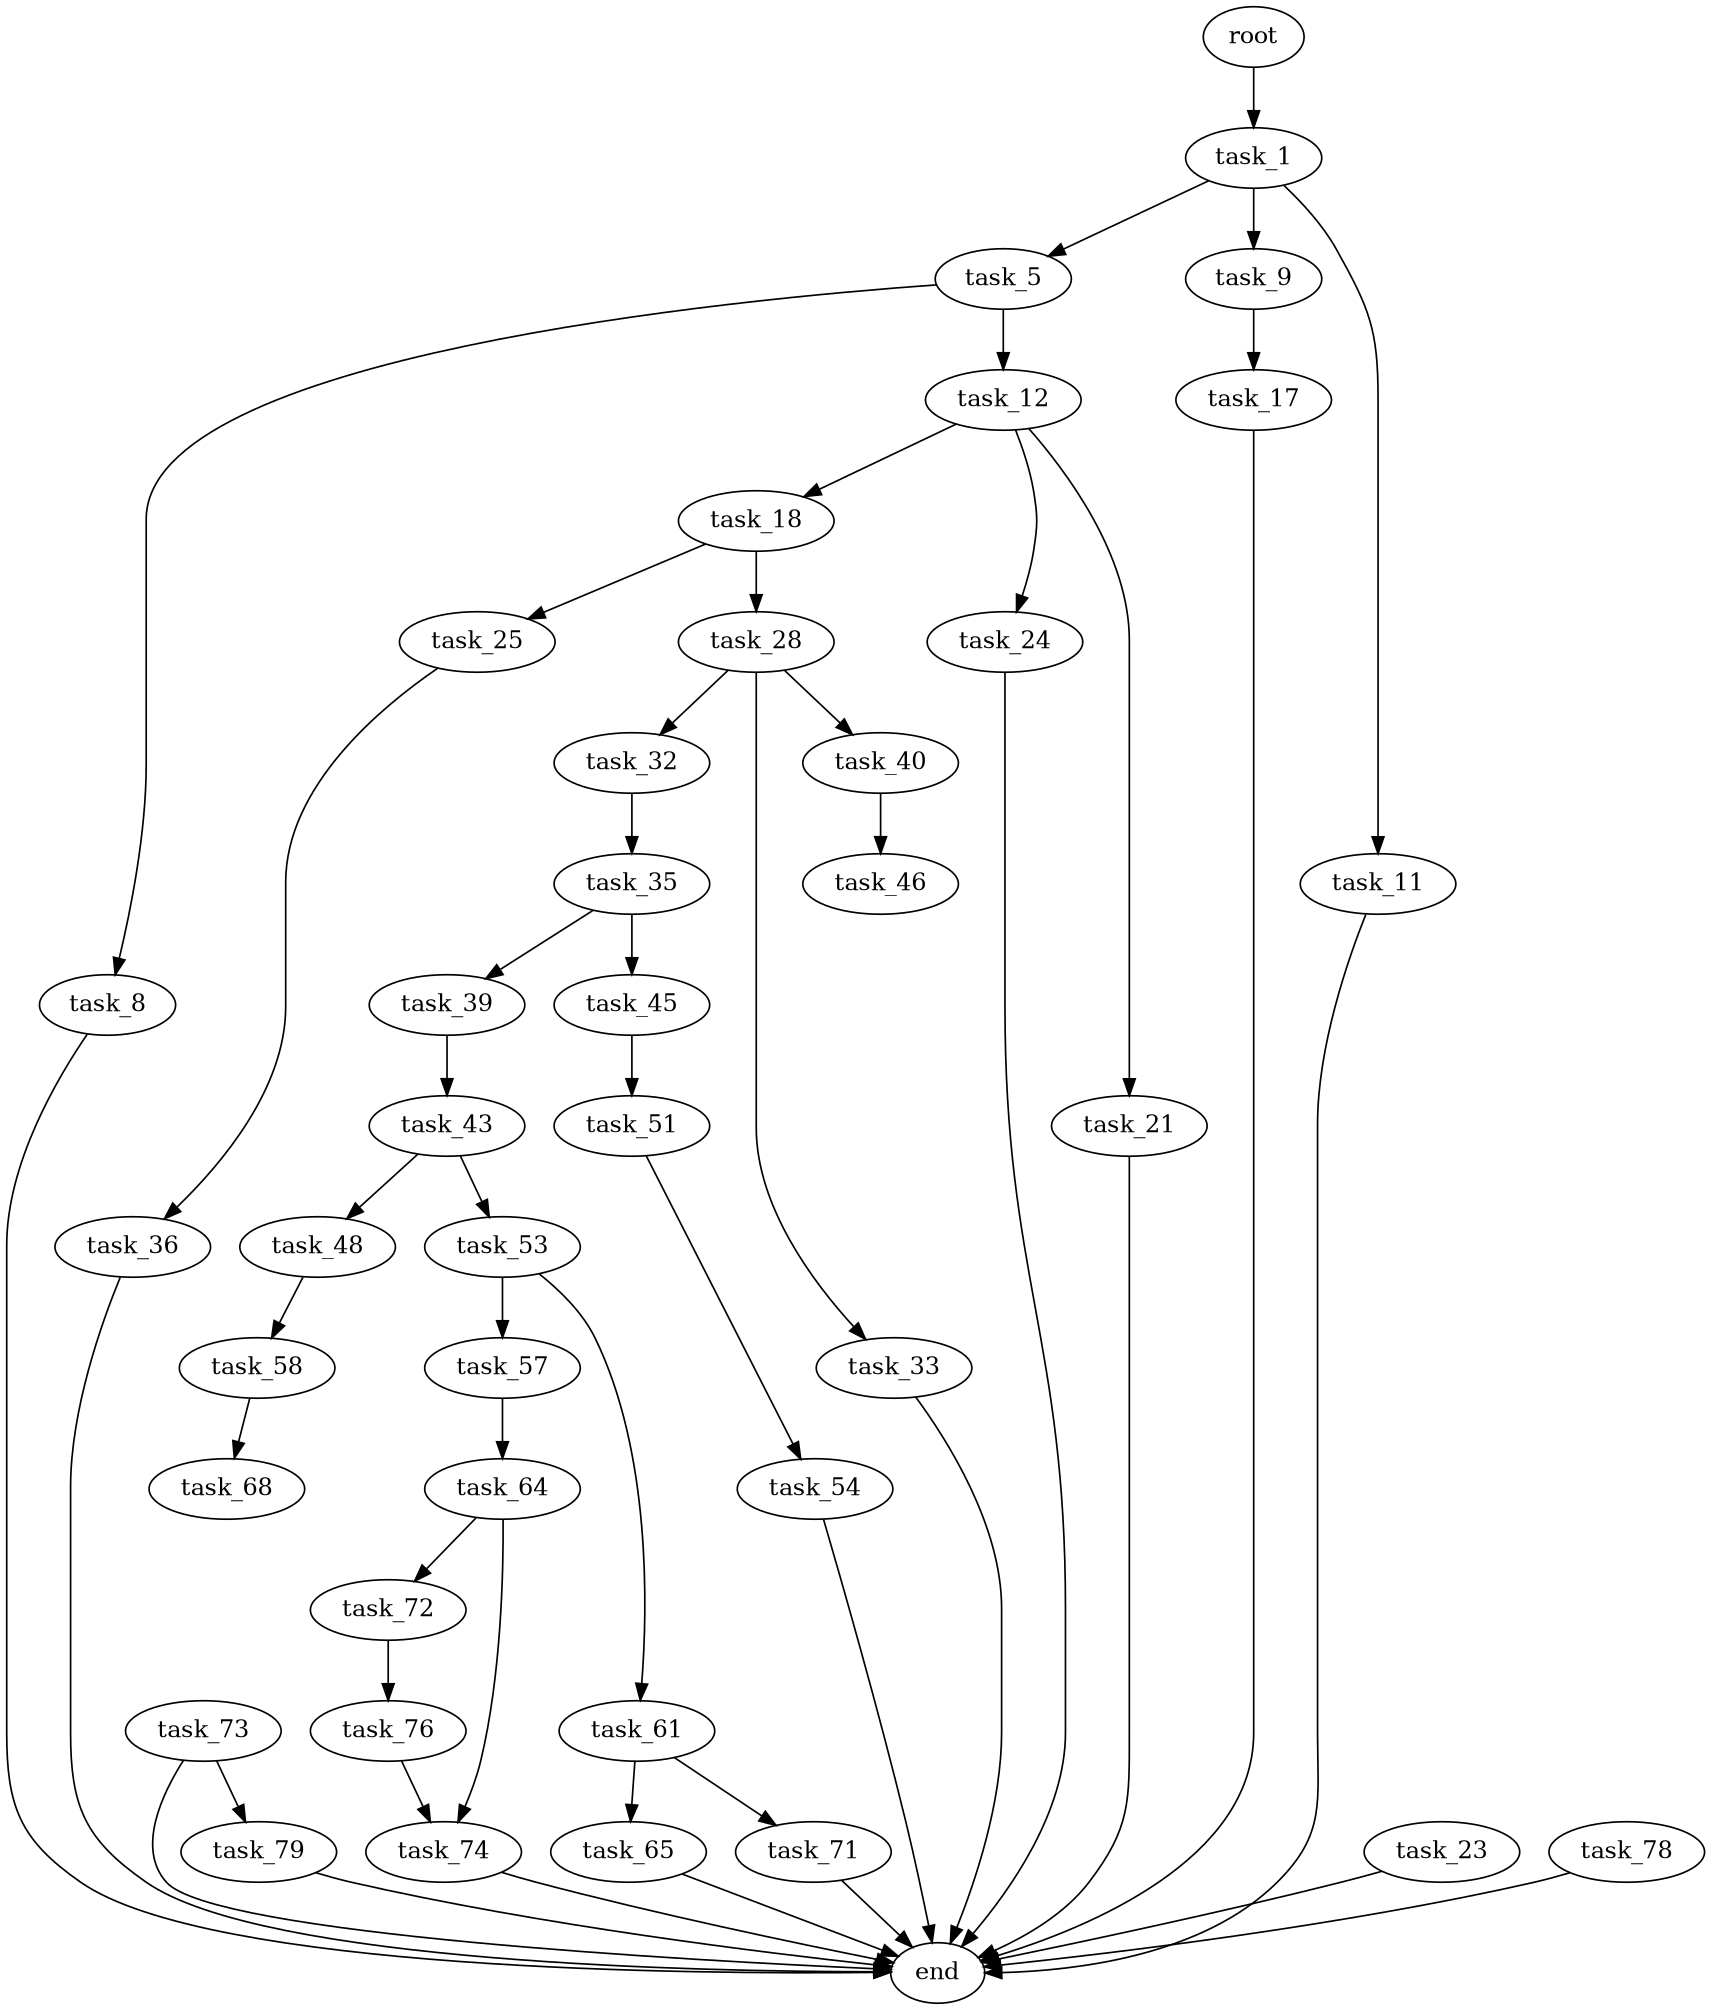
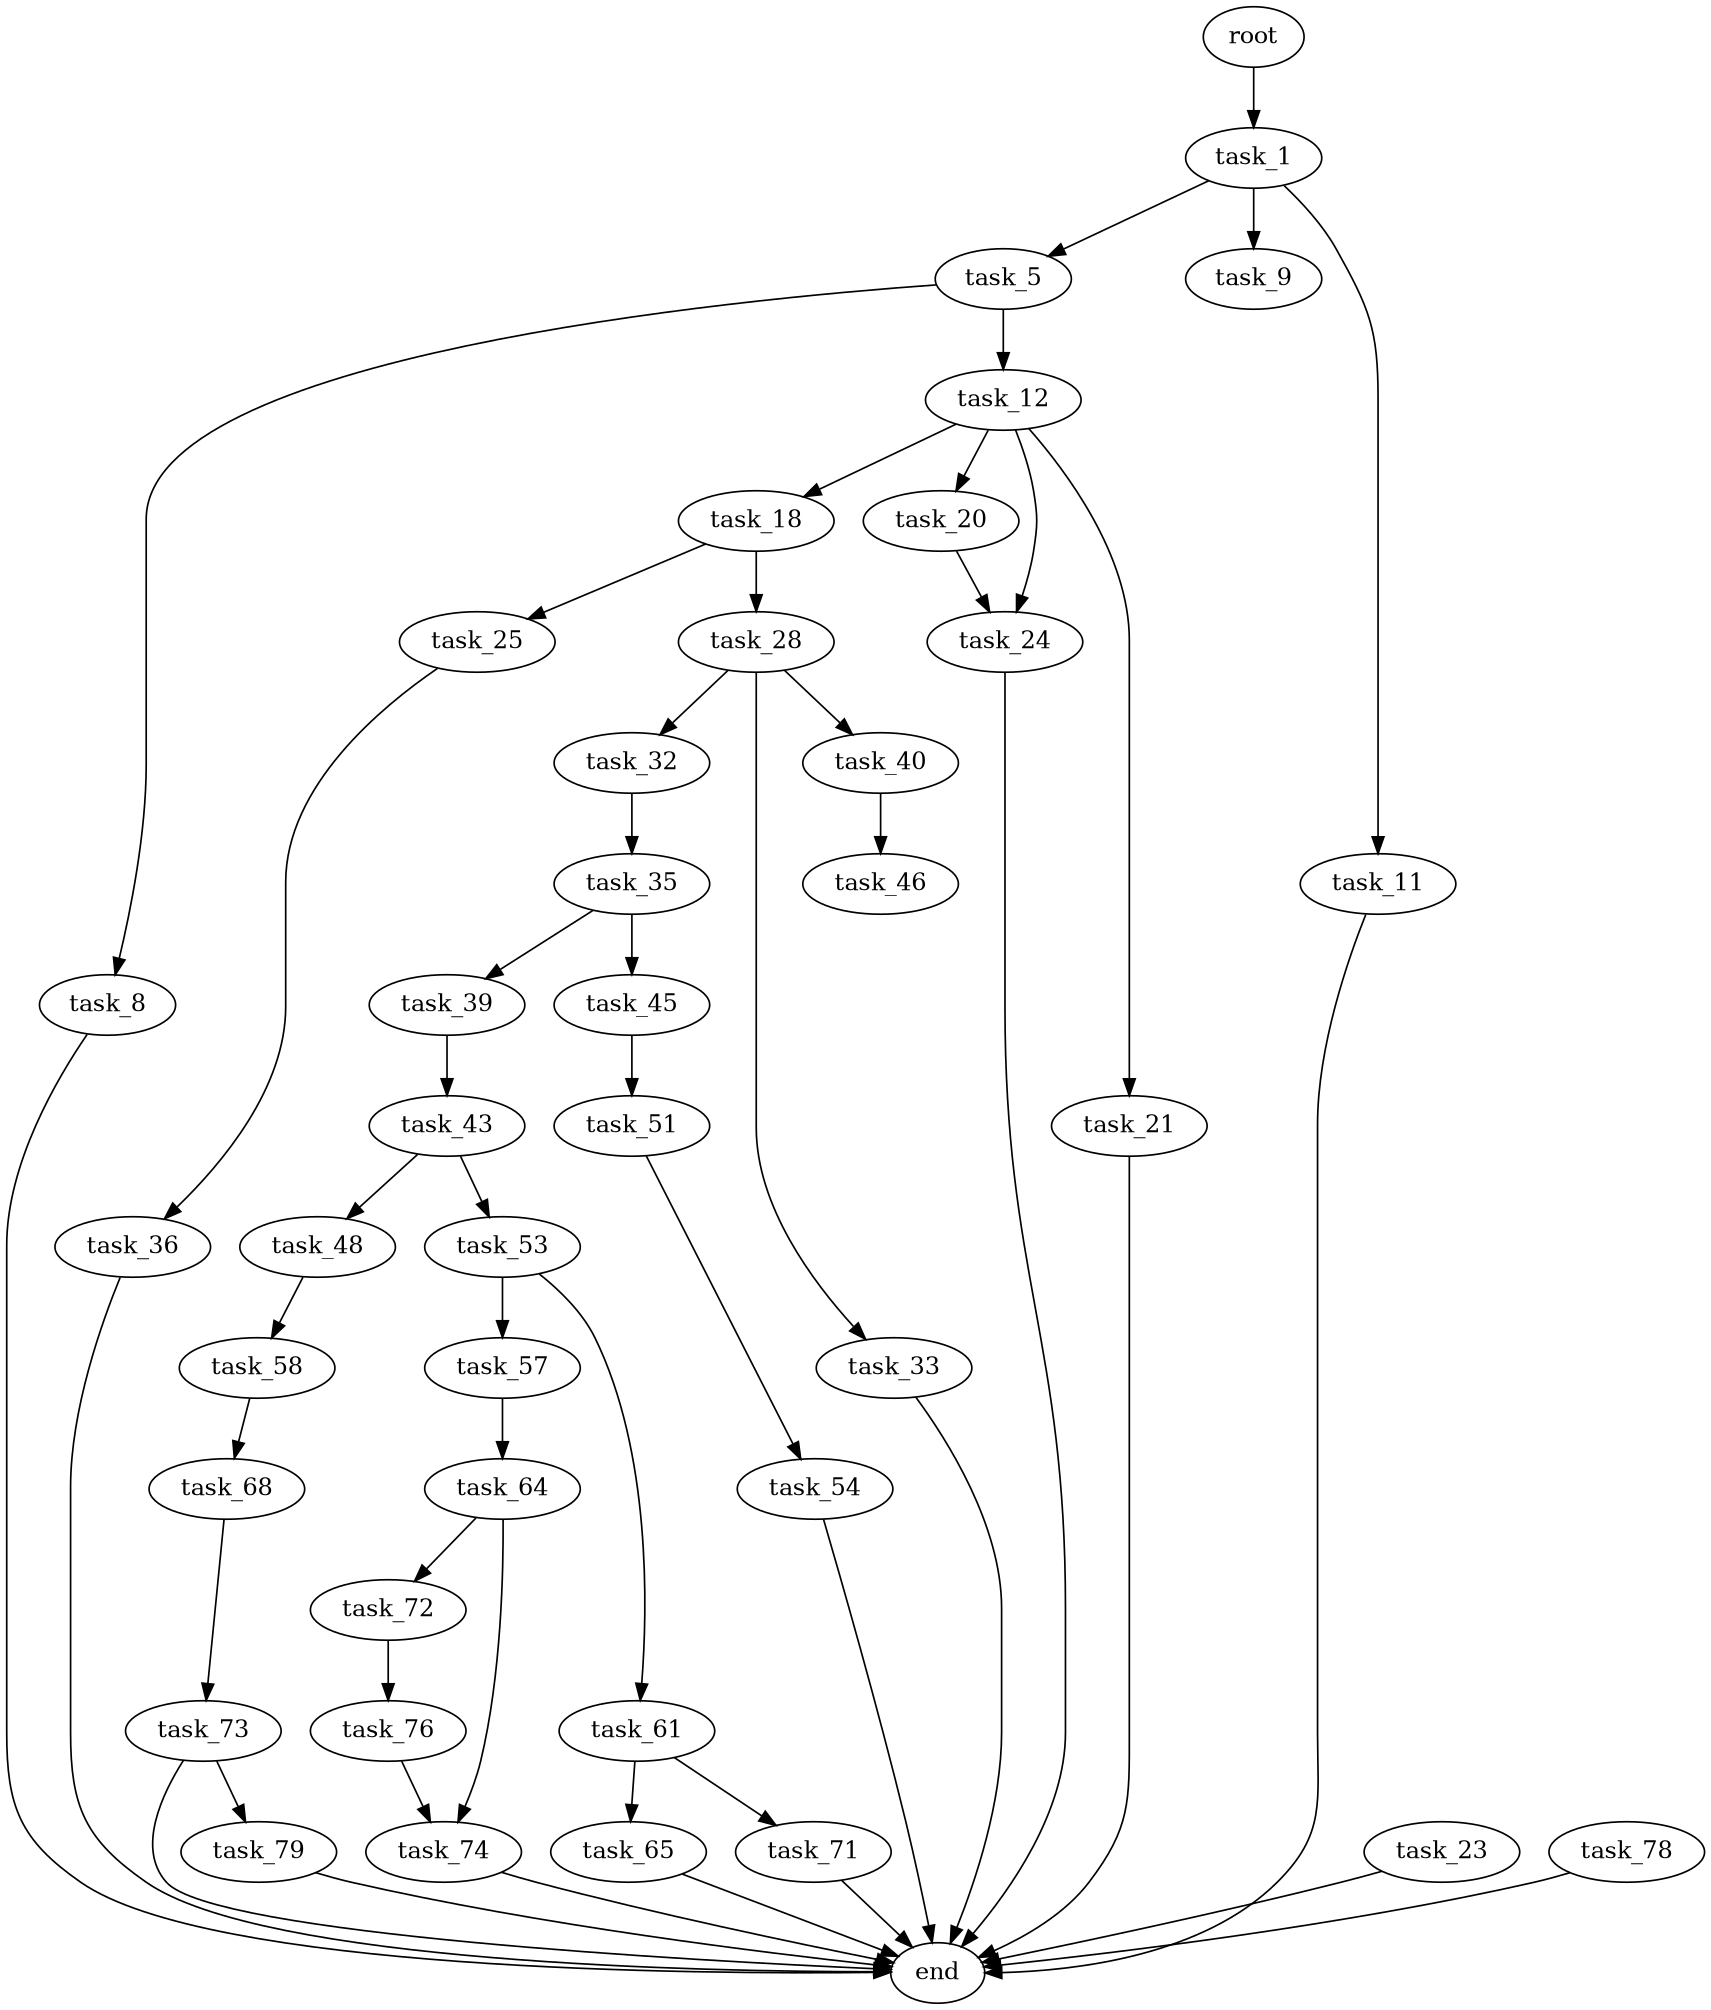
  digraph {
    root
    task_1
    task_5
    task_9
    task_11
    task_8
    task_12
-   task_17
    end
    task_18
+   task_20
    task_21
    task_24
    task_25
    task_28
    task_23
    task_36
    task_32
    task_33
    task_40
    task_35
    task_46
    task_39
    task_45
    task_43
    task_51
    task_48
    task_53
    task_58
    task_54
    task_57
    task_61
    task_68
    task_64
    task_65
    task_71
    n37 [label=task_72]
    task_74
    task_73
    task_76
    task_79
    task_78
    root -> task_1
    task_1 -> task_5
    task_1 -> task_9
    task_1 -> task_11
    task_5 -> task_8
    task_5 -> task_12
-   task_9 -> task_17
    task_11 -> end
    task_8 -> end
    task_12 -> task_18
+   task_12 -> task_20
    task_12 -> task_21
    task_12 -> task_24
-   task_17 -> end
    task_18 -> task_25
    task_18 -> task_28
+   task_20 -> task_24
    task_21 -> end
    task_24 -> end
    task_25 -> task_36
    task_28 -> task_32
    task_28 -> task_33
    task_28 -> task_40
    task_23 -> end
    task_36 -> end
    task_32 -> task_35
    task_33 -> end
    task_40 -> task_46
    task_35 -> task_39
    task_35 -> task_45
    task_39 -> task_43
    task_45 -> task_51
    task_43 -> task_48
    task_43 -> task_53
    task_51 -> task_54
    task_48 -> task_58
    task_53 -> task_57
    task_53 -> task_61
    task_58 -> task_68
    task_54 -> end
    task_57 -> task_64
    task_61 -> task_65
    task_61 -> task_71
+   task_68 -> task_73
    task_64 -> n37
    task_64 -> task_74
    task_65 -> end
    task_71 -> end
    n37 -> task_76
    task_74 -> end
    task_73 -> end
    task_73 -> task_79
    task_76 -> task_74
    task_79 -> end
    task_78 -> end
  }
